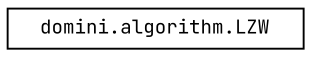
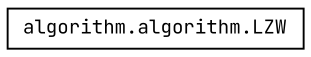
  digraph {
    rankdir=LR
    fontname="JetBrains Mono"
-   n1 [color=black fillcolor=white fontname="JetBrains Mono" fontsize=10 height=0.2 label="domini.algorithm.LZW" shape=record style=filled width=0.4]
+   n1 [color=black fillcolor=white fontname="JetBrains Mono" fontsize=10 height=0.2 label="algorithm.algorithm.LZW" shape=record style=filled width=0.4]
  }
